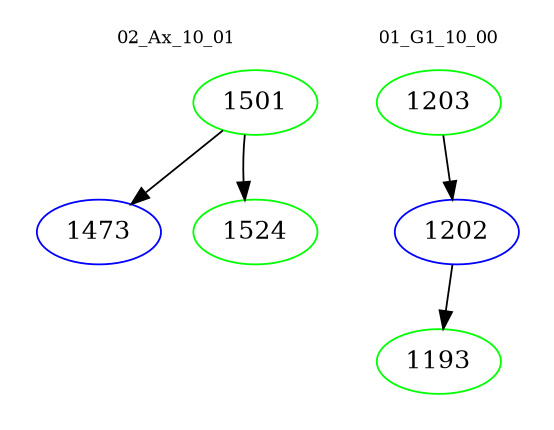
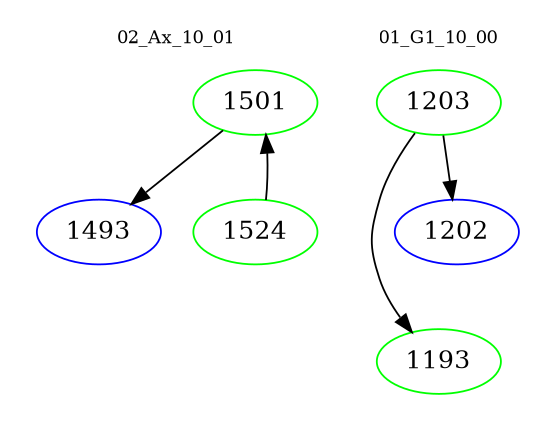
  digraph {
    node [color=green]
    edge [color=black]
    n1 [label=1501]
-   n2 [color=blue label=1473]
+   n2 [color=blue label=1493]
    n3 [label=1524]
    n4 [label=1203]
    n5 [label=1193]
    n6 [color=blue label=1202]
    subgraph cluster_1 {
      color=white
      fontsize=10
      label="02_Ax_10_01"
      n1
      n2
      n3
    }
    subgraph cluster_2 {
      color=white
      fontsize=10
      label="01_G1_10_00"
      n4
      n5
      n6
    }
    n1 -> n2
-   n1 -> n3
-   n6 -> n5
+   n3 -> n1
+   n4 -> n5
    n4 -> n6
  }
